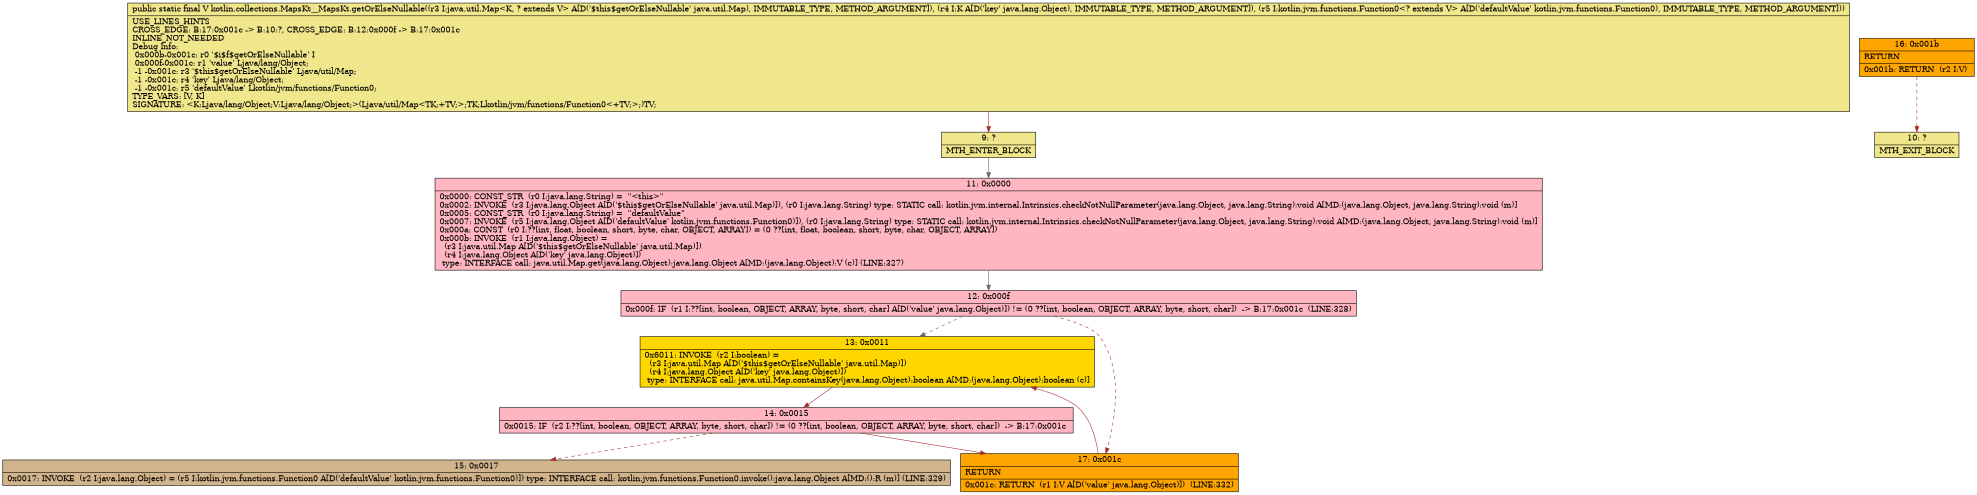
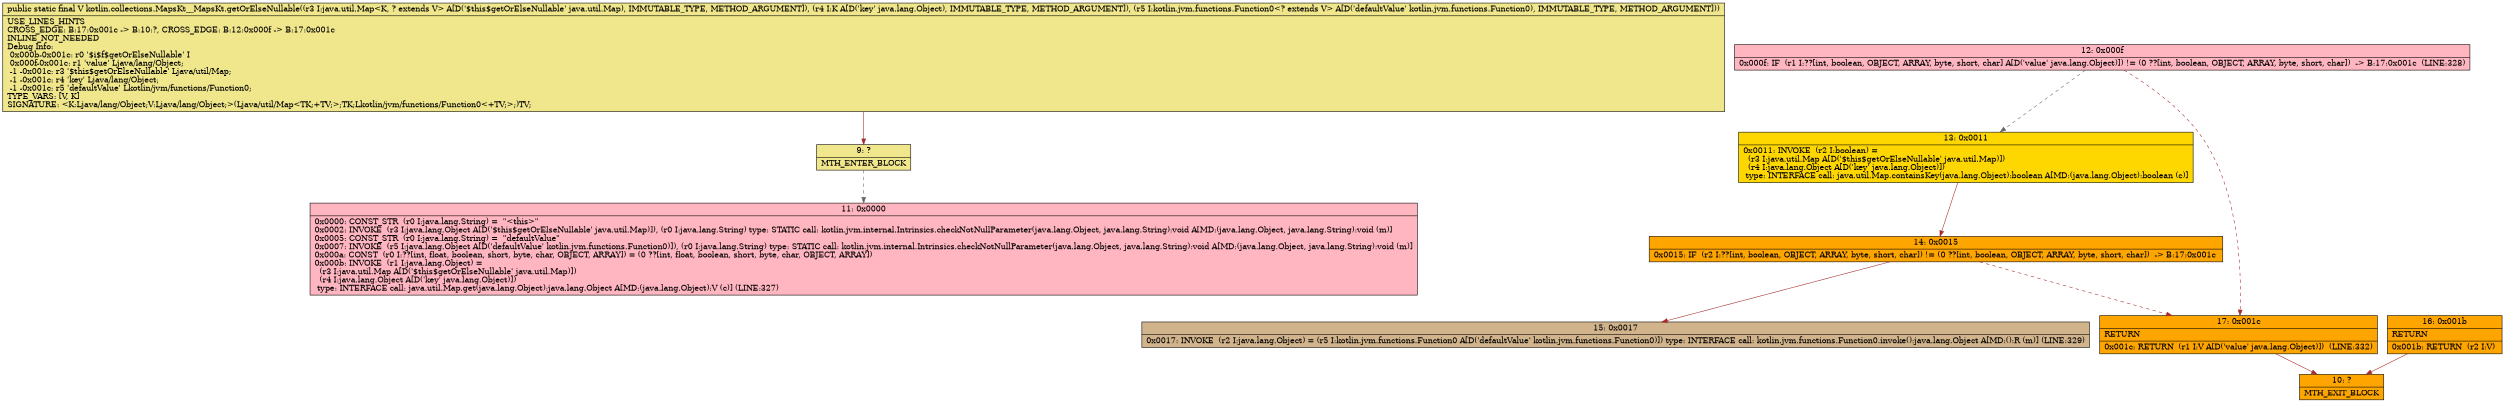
  digraph {
    node [fillcolor=khaki shape=record style=filled]
    edge [color=brown]
    n1 [label="{9\:\ ?|MTH_ENTER_BLOCK\l}"]
    n2 [fillcolor=lightpink label="{11\:\ 0x0000|0x0000: CONST_STR  (r0 I:java.lang.String) =  \"\<this\>\" \l0x0002: INVOKE  (r3 I:java.lang.Object A[D('$this$getOrElseNullable' java.util.Map)]), (r0 I:java.lang.String) type: STATIC call: kotlin.jvm.internal.Intrinsics.checkNotNullParameter(java.lang.Object, java.lang.String):void A[MD:(java.lang.Object, java.lang.String):void (m)]\l0x0005: CONST_STR  (r0 I:java.lang.String) =  \"defaultValue\" \l0x0007: INVOKE  (r5 I:java.lang.Object A[D('defaultValue' kotlin.jvm.functions.Function0)]), (r0 I:java.lang.String) type: STATIC call: kotlin.jvm.internal.Intrinsics.checkNotNullParameter(java.lang.Object, java.lang.String):void A[MD:(java.lang.Object, java.lang.String):void (m)]\l0x000a: CONST  (r0 I:??[int, float, boolean, short, byte, char, OBJECT, ARRAY]) = (0 ??[int, float, boolean, short, byte, char, OBJECT, ARRAY]) \l0x000b: INVOKE  (r1 I:java.lang.Object) = \l  (r3 I:java.util.Map A[D('$this$getOrElseNullable' java.util.Map)])\l  (r4 I:java.lang.Object A[D('key' java.lang.Object)])\l type: INTERFACE call: java.util.Map.get(java.lang.Object):java.lang.Object A[MD:(java.lang.Object):V (c)] (LINE:327)\l}"]
    n3 [fillcolor=lightpink label="{12\:\ 0x000f|0x000f: IF  (r1 I:??[int, boolean, OBJECT, ARRAY, byte, short, char] A[D('value' java.lang.Object)]) != (0 ??[int, boolean, OBJECT, ARRAY, byte, short, char])  \-\> B:17:0x001c  (LINE:328)\l}"]
-   n4 [fillcolor=gold label="{13\:\ 0x0011|0x6011: INVOKE  (r2 I:boolean) = \l  (r3 I:java.util.Map A[D('$this$getOrElseNullable' java.util.Map)])\l  (r4 I:java.lang.Object A[D('key' java.lang.Object)])\l type: INTERFACE call: java.util.Map.containsKey(java.lang.Object):boolean A[MD:(java.lang.Object):boolean (c)]\l}"]
+   n4 [fillcolor=gold label="{13\:\ 0x0011|0x0011: INVOKE  (r2 I:boolean) = \l  (r3 I:java.util.Map A[D('$this$getOrElseNullable' java.util.Map)])\l  (r4 I:java.lang.Object A[D('key' java.lang.Object)])\l type: INTERFACE call: java.util.Map.containsKey(java.lang.Object):boolean A[MD:(java.lang.Object):boolean (c)]\l}"]
    n5 [fillcolor=orange label="{17\:\ 0x001c|RETURN\l|0x001c: RETURN  (r1 I:V A[D('value' java.lang.Object)])  (LINE:332)\l}"]
-   n6 [fillcolor=lightpink label="{14\:\ 0x0015|0x0015: IF  (r2 I:??[int, boolean, OBJECT, ARRAY, byte, short, char]) != (0 ??[int, boolean, OBJECT, ARRAY, byte, short, char])  \-\> B:17:0x001c \l}"]
-   n7 [label="{10\:\ ?|MTH_EXIT_BLOCK\l}"]
+   n6 [fillcolor=orange label="{14\:\ 0x0015|0x0015: IF  (r2 I:??[int, boolean, OBJECT, ARRAY, byte, short, char]) != (0 ??[int, boolean, OBJECT, ARRAY, byte, short, char])  \-\> B:17:0x001c \l}"]
+   n7 [fillcolor=orange label="{10\:\ ?|MTH_EXIT_BLOCK\l}"]
    n8 [fillcolor=tan label="{15\:\ 0x0017|0x0017: INVOKE  (r2 I:java.lang.Object) = (r5 I:kotlin.jvm.functions.Function0 A[D('defaultValue' kotlin.jvm.functions.Function0)]) type: INTERFACE call: kotlin.jvm.functions.Function0.invoke():java.lang.Object A[MD:():R (m)] (LINE:329)\l}"]
    n9 [fillcolor=orange label="{16\:\ 0x001b|RETURN\l|0x001b: RETURN  (r2 I:V) \l}"]
    n10 [label="{public static final V kotlin.collections.MapsKt__MapsKt.getOrElseNullable((r3 I:java.util.Map\<K, ? extends V\> A[D('$this$getOrElseNullable' java.util.Map), IMMUTABLE_TYPE, METHOD_ARGUMENT]), (r4 I:K A[D('key' java.lang.Object), IMMUTABLE_TYPE, METHOD_ARGUMENT]), (r5 I:kotlin.jvm.functions.Function0\<? extends V\> A[D('defaultValue' kotlin.jvm.functions.Function0), IMMUTABLE_TYPE, METHOD_ARGUMENT]))  | USE_LINES_HINTS\lCROSS_EDGE: B:17:0x001c \-\> B:10:?, CROSS_EDGE: B:12:0x000f \-\> B:17:0x001c\lINLINE_NOT_NEEDED\lDebug Info:\l  0x000b\-0x001c: r0 '$i$f$getOrElseNullable' I\l  0x000f\-0x001c: r1 'value' Ljava\/lang\/Object;\l  \-1 \-0x001c: r3 '$this$getOrElseNullable' Ljava\/util\/Map;\l  \-1 \-0x001c: r4 'key' Ljava\/lang\/Object;\l  \-1 \-0x001c: r5 'defaultValue' Lkotlin\/jvm\/functions\/Function0;\lTYPE_VARS: [V, K]\lSIGNATURE: \<K:Ljava\/lang\/Object;V:Ljava\/lang\/Object;\>(Ljava\/util\/Map\<TK;+TV;\>;TK;Lkotlin\/jvm\/functions\/Function0\<+TV;\>;)TV;\l}"]
-   n1 -> n2 [color=gray40]
-   n2 -> n3 [color=gray40]
+   n1 -> n2 [color=gray40 style=dashed]
    n3 -> n4 [color=gray40 style=dashed]
    n3 -> n5 [style=dashed]
    n4 -> n6
-   n5 -> n4
-   n6 -> n5
-   n6 -> n8 [style=dashed]
-   n9 -> n7 [style=dashed]
+   n5 -> n7
+   n6 -> n5 [style=dashed]
+   n6 -> n8 [style=solid]
+   n9 -> n7
    n10 -> n1
  }
